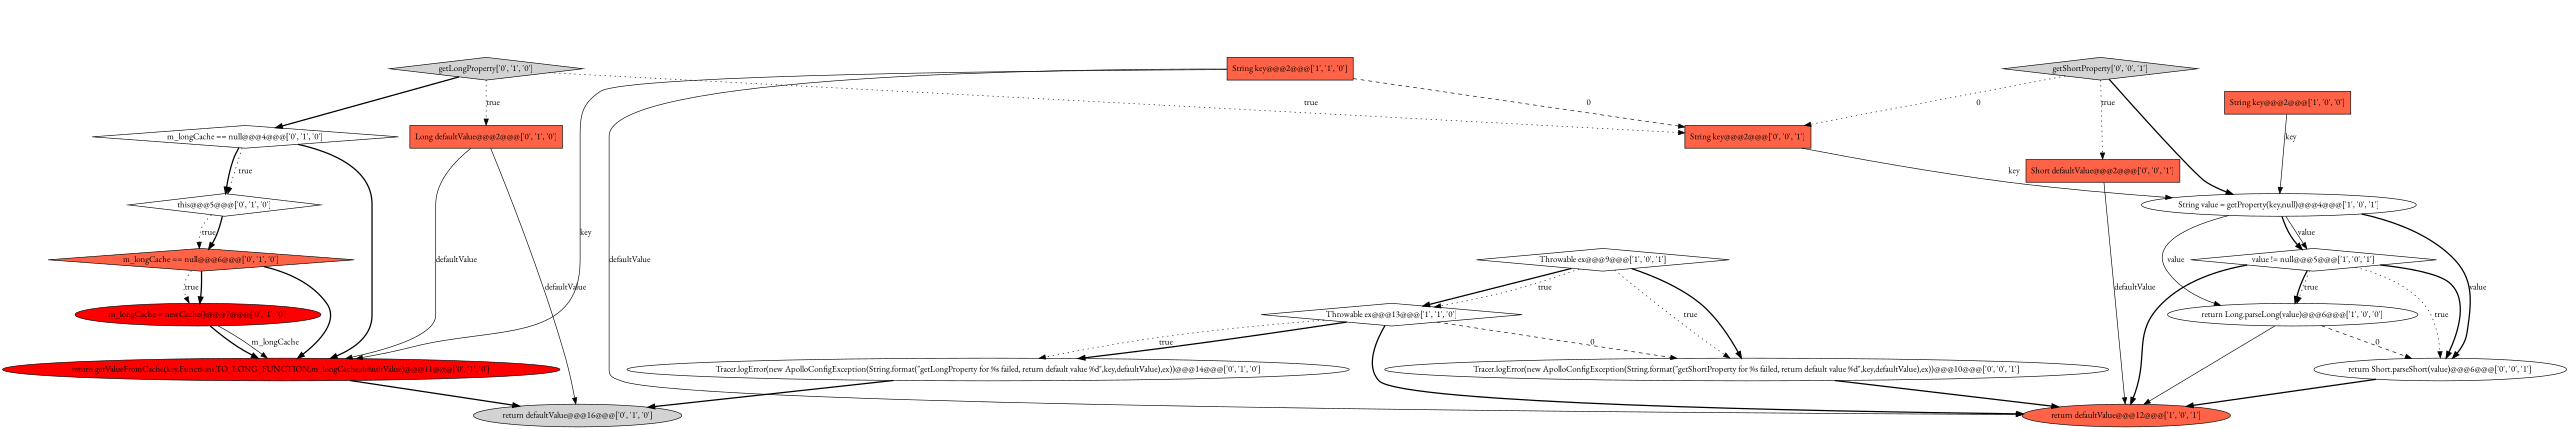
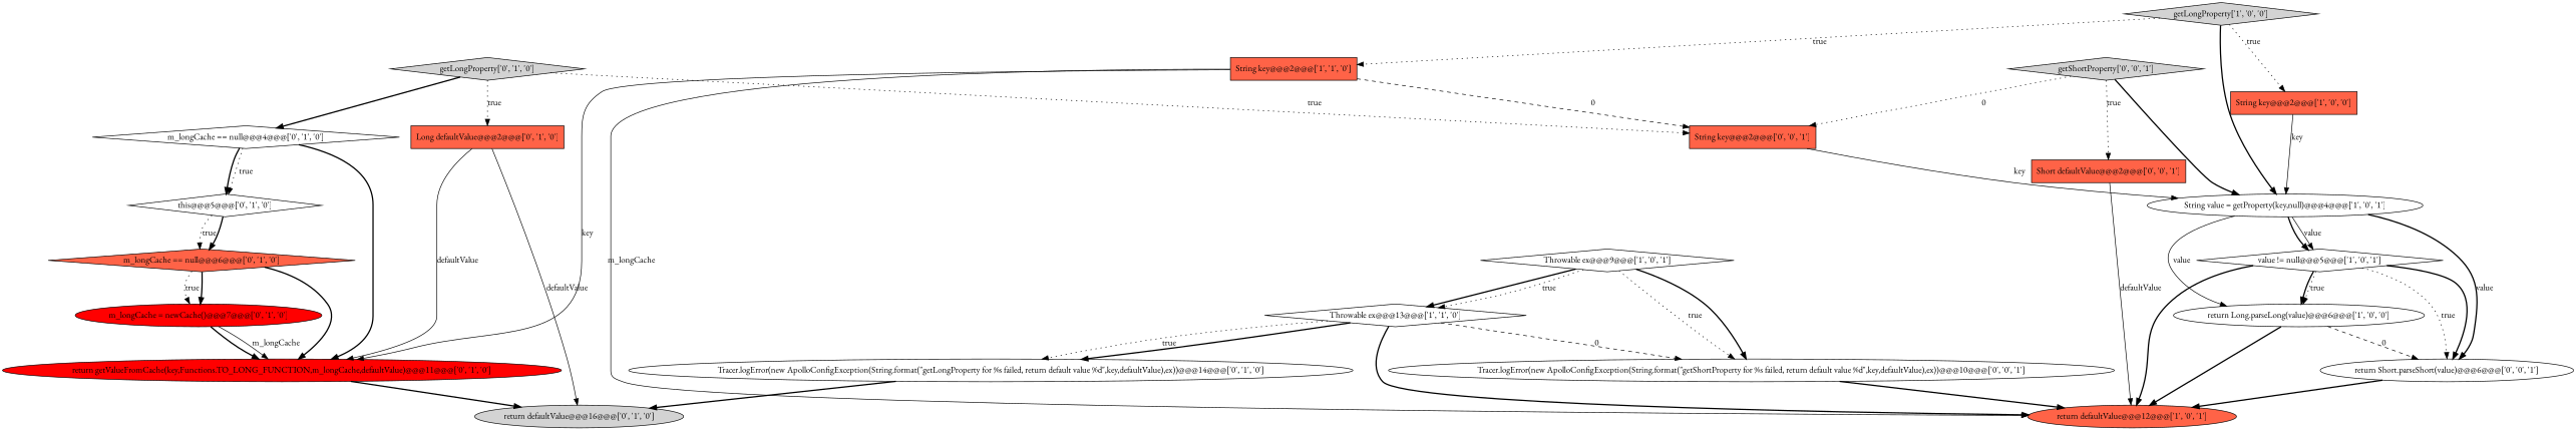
  digraph {
    fontname="EB Garamond"
    node [fillcolor=white fontname="EB Garamond" shape=ellipse style=filled]
    edge [fontname="EB Garamond" style=bold]
    n1 [fillcolor=tomato label="Long defaultValue@@@2@@@['0', '1', '0']" shape=box]
    n2 [fillcolor=lightgray label="return defaultValue@@@16@@@['0', '1', '0']"]
    n3 [fillcolor=red label="return getValueFromCache(key,Functions.TO_LONG_FUNCTION,m_longCache,defaultValue)@@@11@@@['0', '1', '0']"]
+   n4 [fillcolor=lightgray label="getLongProperty['1', '0', '0']" shape=diamond]
    n5 [fillcolor=tomato label="String key@@@2@@@['1', '1', '0']" shape=box]
    n6 [fillcolor=tomato label="String key@@@2@@@['1', '0', '0']" shape=box]
    n7 [label="String value = getProperty(key,null)@@@4@@@['1', '0', '1']"]
    n8 [fillcolor=tomato label="return defaultValue@@@12@@@['1', '0', '1']"]
    n9 [fillcolor=tomato label="String key@@@2@@@['0', '0', '1']" shape=box]
    n10 [label="value != null@@@5@@@['1', '0', '1']" shape=diamond]
    n11 [label="return Long.parseLong(value)@@@6@@@['1', '0', '0']"]
    n12 [label="return Short.parseShort(value)@@@6@@@['0', '0', '1']"]
    n13 [fillcolor=tomato label="m_longCache == null@@@6@@@['0', '1', '0']" shape=diamond]
    n14 [fillcolor=red label="m_longCache = newCache()@@@7@@@['0', '1', '0']"]
    n15 [label="Tracer.logError(new ApolloConfigException(String.format(\"getLongProperty for %s failed, return default value %d\",key,defaultValue),ex))@@@14@@@['0', '1', '0']"]
    n16 [fillcolor=tomato label="Short defaultValue@@@2@@@['0', '0', '1']" shape=box]
    n17 [label="m_longCache == null@@@4@@@['0', '1', '0']" shape=diamond]
    n18 [label="this@@@5@@@['0', '1', '0']" shape=diamond]
    n19 [fillcolor=lightgray label="getLongProperty['0', '1', '0']" shape=diamond]
    n20 [label="Tracer.logError(new ApolloConfigException(String.format(\"getShortProperty for %s failed, return default value %d\",key,defaultValue),ex))@@@10@@@['0', '0', '1']"]
    n21 [label="Throwable ex@@@13@@@['1', '1', '0']" shape=diamond]
    n22 [fillcolor=lightgray label="getShortProperty['0', '0', '1']" shape=diamond]
    n23 [label="Throwable ex@@@9@@@['1', '0', '1']" shape=diamond]
    n1 -> n2 [label=defaultValue style=solid]
    n1 -> n3 [label=defaultValue style=solid]
    n3 -> n2
+   n4 -> n5 [label=true style=dotted]
+   n4 -> n6 [label=true style=dotted]
+   n4 -> n7
    n5 -> n3 [label=key style=solid]
-   n5 -> n8 [label=defaultValue style=solid]
+   n5 -> n8 [label=m_longCache style=solid]
    n5 -> n9 [label=0 style=dashed]
    n6 -> n7 [label=key style=solid]
    n7 -> n10 [label=value style=solid]
    n7 -> n10
    n7 -> n11 [label=value style=solid]
    n7 -> n12 [label=value]
    n9 -> n7 [label=key style=solid]
    n10 -> n8
    n10 -> n11 [label=true style=dotted]
    n10 -> n11
    n10 -> n12
    n10 -> n12 [label=true style=dotted]
-   n11 -> n8 [style=solid]
+   n11 -> n8
    n11 -> n12 [label=0 style=dashed]
    n12 -> n8
    n13 -> n3
    n13 -> n14
    n13 -> n14 [label=true style=dotted]
    n14 -> n3 [label=m_longCache style=solid]
    n14 -> n3
    n15 -> n2
    n16 -> n8 [label=defaultValue style=solid]
    n17 -> n3
    n17 -> n18 [label=true style=dotted]
    n17 -> n18
    n18 -> n13 [label=true style=dotted]
    n18 -> n13
    n19 -> n1 [label=true style=dotted]
    n19 -> n9 [label=true style=dotted]
    n19 -> n17
    n20 -> n8
    n21 -> n8
    n21 -> n15 [label=true style=dotted]
    n21 -> n15
    n21 -> n20 [label=0 style=dashed]
    n22 -> n7
    n22 -> n9 [label=0 style=dotted]
    n22 -> n16 [label=true style=dotted]
    n23 -> n20 [label=true style=dotted]
    n23 -> n20
    n23 -> n21
    n23 -> n21 [label=true style=dotted]
  }
